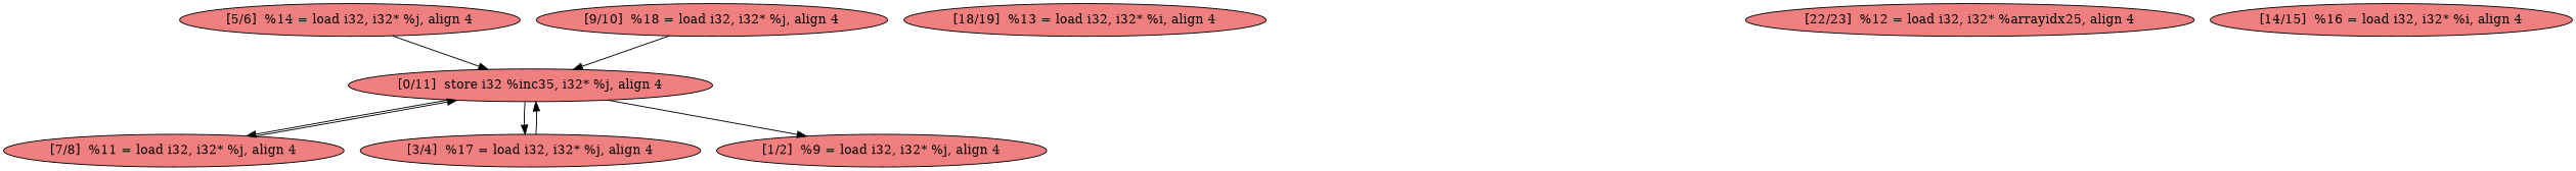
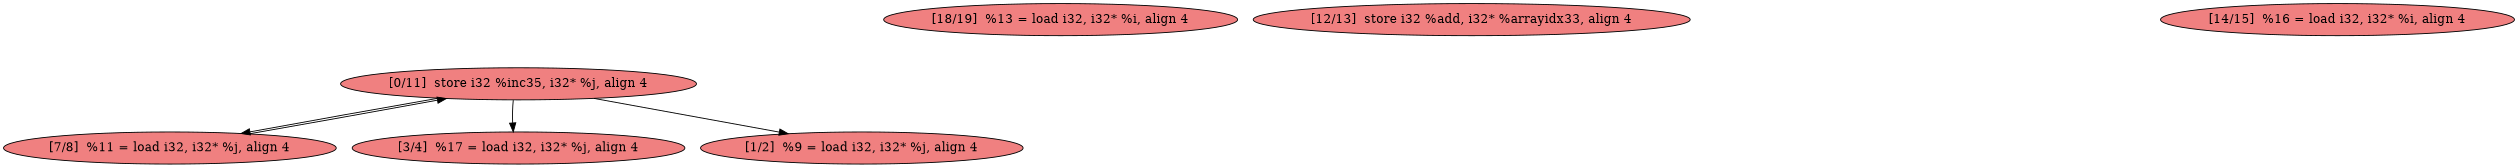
  digraph {
    node [fillcolor=lightcoral shape=ellipse style=filled]
-   n1 [label="[5/6]  %14 = load i32, i32* %j, align 4"]
    n2 [label="[0/11]  store i32 %inc35, i32* %j, align 4"]
    n3 [label="[7/8]  %11 = load i32, i32* %j, align 4"]
    n4 [label="[3/4]  %17 = load i32, i32* %j, align 4"]
    n5 [label="[1/2]  %9 = load i32, i32* %j, align 4"]
    n6 [label="[18/19]  %13 = load i32, i32* %i, align 4"]
-   n8 [label="[22/23]  %12 = load i32, i32* %arrayidx25, align 4"]
-   n9 [label="[9/10]  %18 = load i32, i32* %j, align 4"]
+   n7 [label="[12/13]  store i32 %add, i32* %arrayidx33, align 4"]
    n10 [label="[14/15]  %16 = load i32, i32* %i, align 4"]
-   n1 -> n2
    n2 -> n3
    n2 -> n4
    n2 -> n5
    n3 -> n2
-   n4 -> n2
-   n9 -> n2
  }
